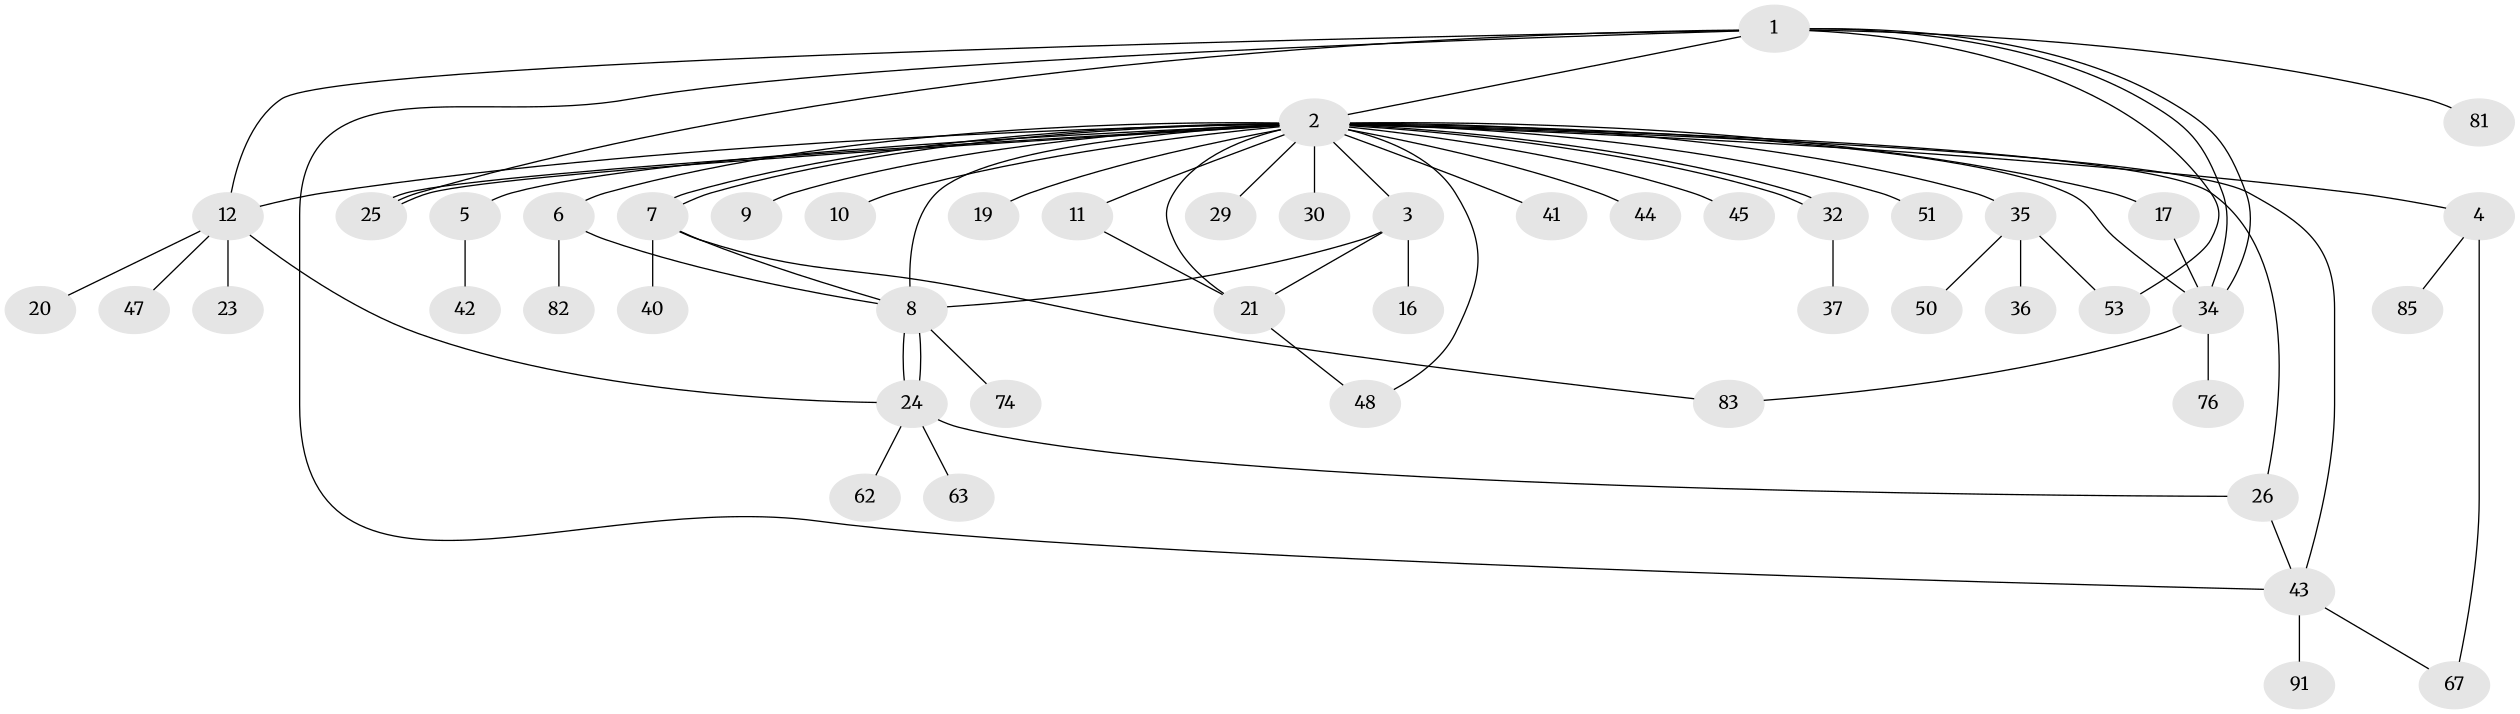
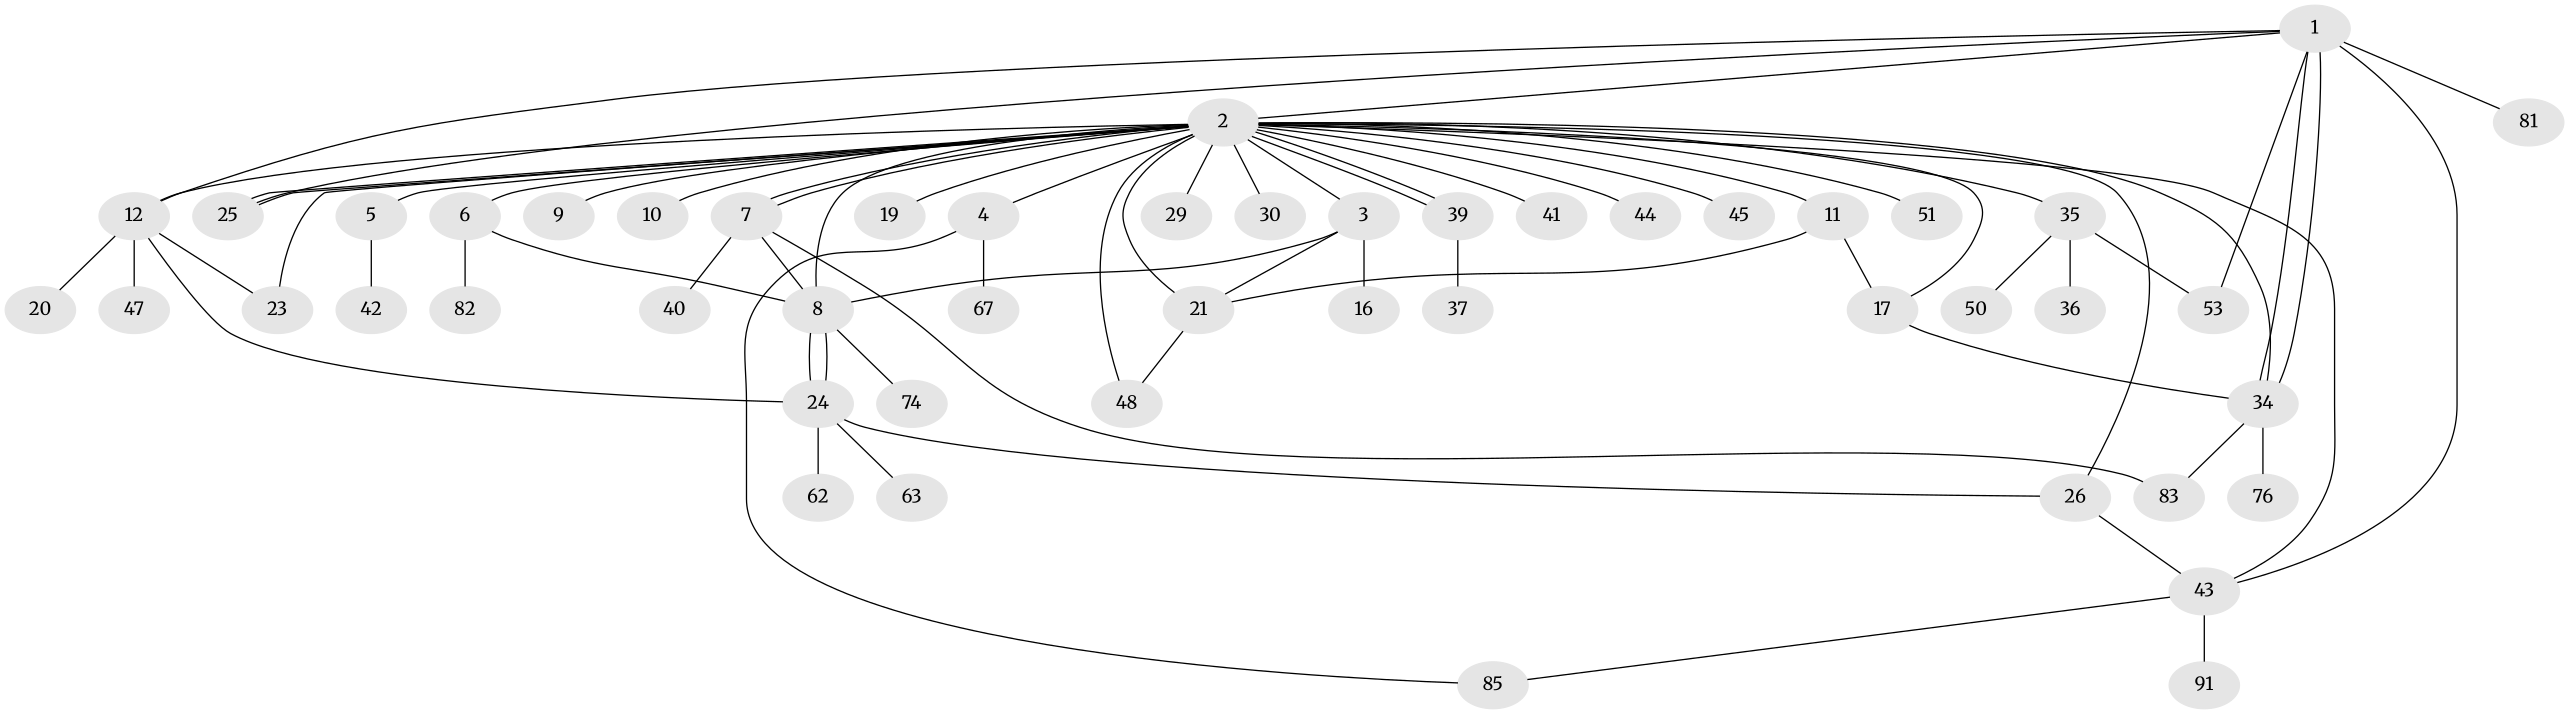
  graph {
    fontname=Merriweather
    node [color=gray90 fontname=Merriweather style=filled]
    edge [fontname=Merriweather]
    1 [super="+28"]
    2 [super="+61+31+55+18+65+72+84+14+22"]
    12 [super="+75+79+60"]
    25 [super="+46+57+58"]
    34
    43 [super="+70"]
    53 [super="+94+71"]
    81
    3
    4
    5
    6
    7 [super="+52+33+15"]
    8 [super="+13+88+56"]
    9
    10
    11 [super="+74"]
    17 [super="+96"]
    19
    21 [super="+27"]
    23
    26 [super="+77"]
    29
    30
-   32
+   32 [label=39]
    35
    41
    44
    45
    48 [super="+100"]
    51 [super="+59+64"]
    24 [super="+78+97"]
    20
    47
    83 [super="+86"]
    76 [super="+90"]
    67
    91
    16
    85 [super="+92"]
    42
    82
    40
    n44 [label=74]
    37
    36
    50
    62 [super="+89"]
    63
    1 -- 2
    1 -- 12
    1 -- 25
    1 -- 34
    1 -- 34
    1 -- 43
    1 -- 53
    1 -- 81
    2 -- 12 [weight=2]
    2 -- 25
    2 -- 25
    2 -- 34
    2 -- 43
    2 -- 3 [weight=2]
    2 -- 4 [weight=2]
    2 -- 5 [weight=2]
    2 -- 6
    2 -- 7 [weight=2]
    2 -- 7
    2 -- 8 [weight=2]
    2 -- 9
    2 -- 10
    2 -- 11 [weight=3]
    2 -- 17 [weight=3]
    2 -- 19
    2 -- 21
+   2 -- 23
    2 -- 26 [weight=2]
    2 -- 29
    2 -- 30
    2 -- 32
    2 -- 32
    2 -- 35
    2 -- 41
    2 -- 44
    2 -- 45
    2 -- 48
    2 -- 51
    12 -- 23
    12 -- 24
    12 -- 20
    12 -- 47
    34 -- 83
    34 -- 76
-   43 -- 67
+   43 -- 85
    43 -- 91
    3 -- 8
    3 -- 21
    3 -- 16
    4 -- 67
    4 -- 85
    5 -- 42
    6 -- 8
    6 -- 82
    7 -- 8
    7 -- 83
    7 -- 40
    8 -- 24
    8 -- 24
    8 -- n44
+   11 -- 17
    11 -- 21
    17 -- 34
    21 -- 48
    26 -- 43
    32 -- 37
    35 -- 53
    35 -- 36
    35 -- 50
    24 -- 26
    24 -- 62
    24 -- 63
  }
